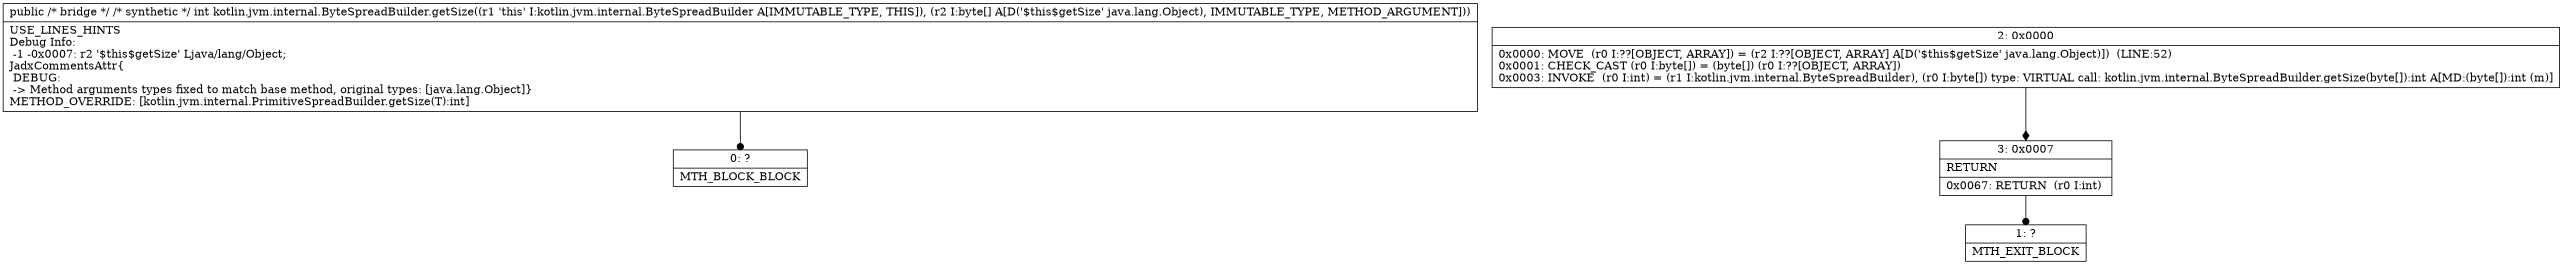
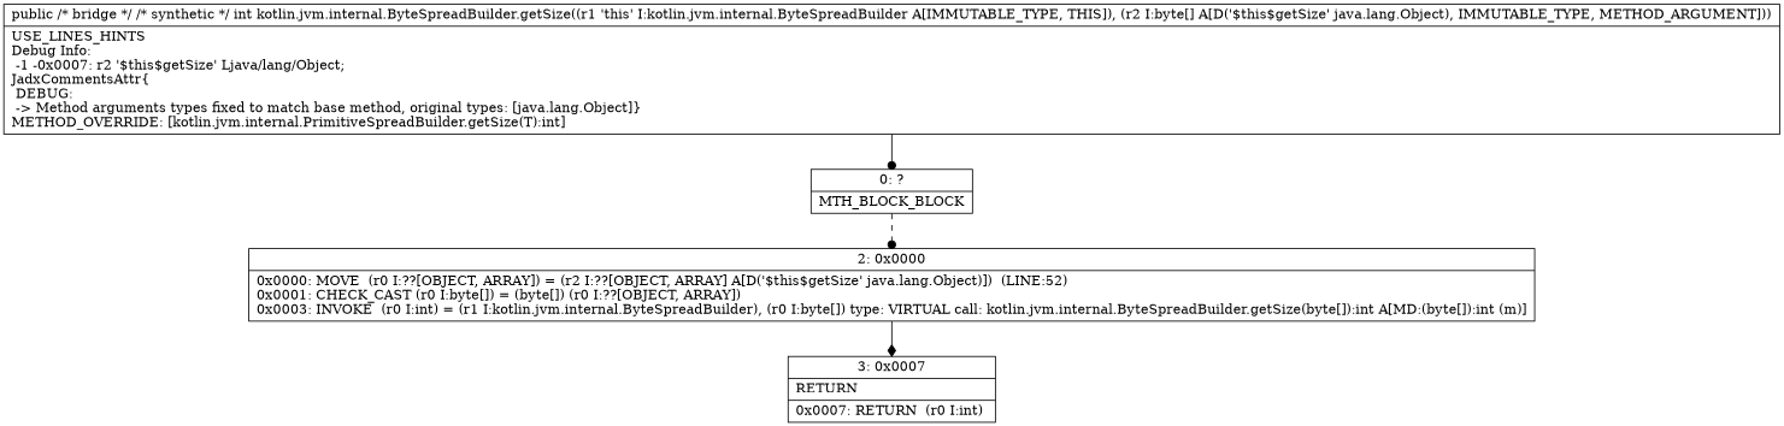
  digraph {
    node [shape=record]
    edge [arrowhead=dot style=solid]
    n1 [label="{0\:\ ?|MTH_BLOCK_BLOCK\l}"]
    n2 [label="{2\:\ 0x0000|0x0000: MOVE  (r0 I:??[OBJECT, ARRAY]) = (r2 I:??[OBJECT, ARRAY] A[D('$this$getSize' java.lang.Object)])  (LINE:52)\l0x0001: CHECK_CAST (r0 I:byte[]) = (byte[]) (r0 I:??[OBJECT, ARRAY]) \l0x0003: INVOKE  (r0 I:int) = (r1 I:kotlin.jvm.internal.ByteSpreadBuilder), (r0 I:byte[]) type: VIRTUAL call: kotlin.jvm.internal.ByteSpreadBuilder.getSize(byte[]):int A[MD:(byte[]):int (m)]\l}"]
-   n3 [label="{3\:\ 0x0007|RETURN\l|0x0067: RETURN  (r0 I:int) \l}"]
-   n4 [label="{1\:\ ?|MTH_EXIT_BLOCK\l}"]
+   n3 [label="{3\:\ 0x0007|RETURN\l|0x0007: RETURN  (r0 I:int) \l}"]
    n5 [label="{public \/* bridge *\/ \/* synthetic *\/ int kotlin.jvm.internal.ByteSpreadBuilder.getSize((r1 'this' I:kotlin.jvm.internal.ByteSpreadBuilder A[IMMUTABLE_TYPE, THIS]), (r2 I:byte[] A[D('$this$getSize' java.lang.Object), IMMUTABLE_TYPE, METHOD_ARGUMENT]))  | USE_LINES_HINTS\lDebug Info:\l  \-1 \-0x0007: r2 '$this$getSize' Ljava\/lang\/Object;\lJadxCommentsAttr\{\l DEBUG: \l \-\> Method arguments types fixed to match base method, original types: [java.lang.Object]\}\lMETHOD_OVERRIDE: [kotlin.jvm.internal.PrimitiveSpreadBuilder.getSize(T):int]\l}"]
+   n1 -> n2 [style=dashed]
    n2 -> n3 [arrowhead=diamond]
-   n3 -> n4
    n5 -> n1
  }
